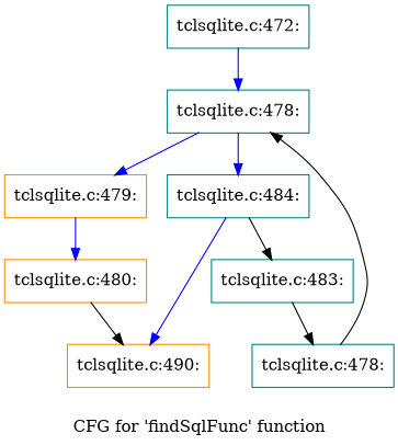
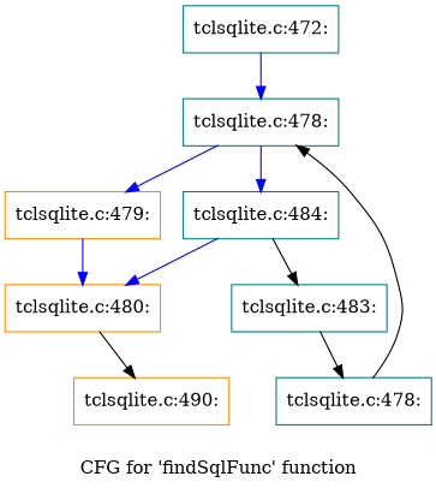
  digraph {
    label="CFG for 'findSqlFunc' function"
    node [color=teal shape=record]
    edge [color=blue]
    n1 [label="{tclsqlite.c:472:}"]
    n2 [label="{tclsqlite.c:478:}"]
    n3 [color=darkorange label="{tclsqlite.c:479:}"]
    n4 [label="{tclsqlite.c:484:}"]
    n5 [color=darkorange label="{tclsqlite.c:480:}"]
    n6 [label="{tclsqlite.c:483:}"]
    n7 [color=darkorange label="{tclsqlite.c:490:}"]
    n8 [label="{tclsqlite.c:478:}"]
    n1 -> n2
    n2 -> n3
    n2 -> n4
    n3 -> n5
    n4 -> n6 [color=black]
-   n4 -> n7
+   n4 -> n5
    n5 -> n7 [color=black]
    n6 -> n8 [color=black]
    n8 -> n2 [color=black]
  }
